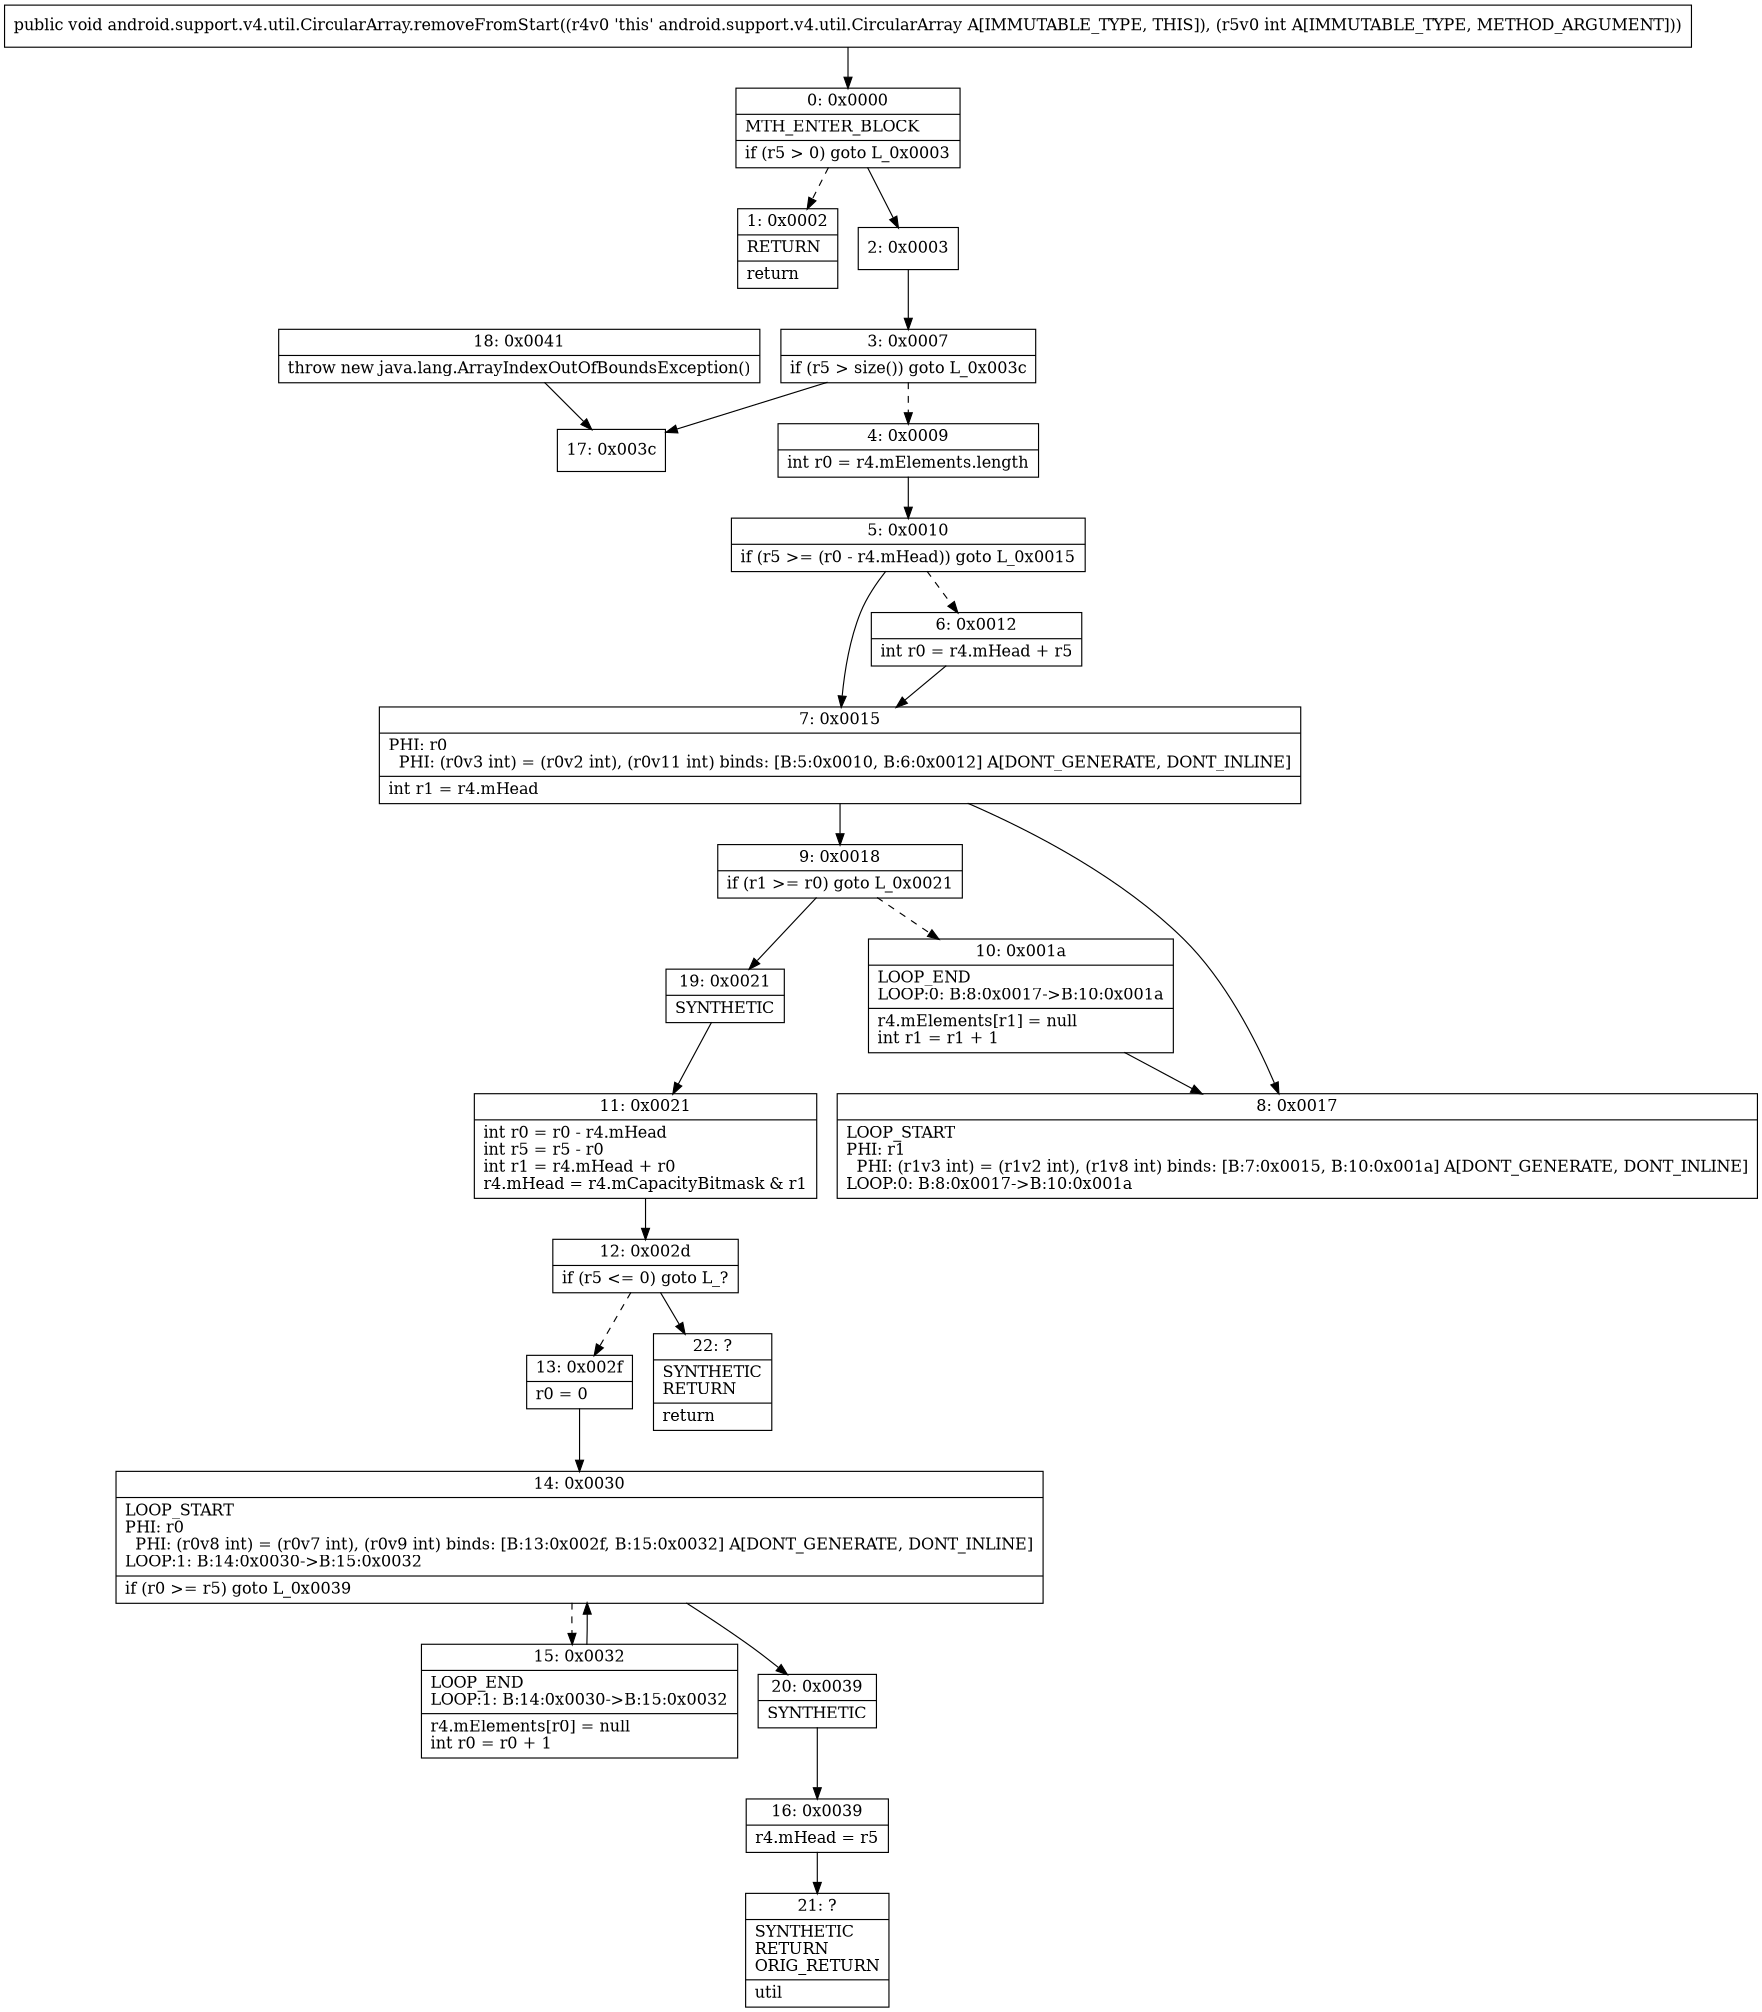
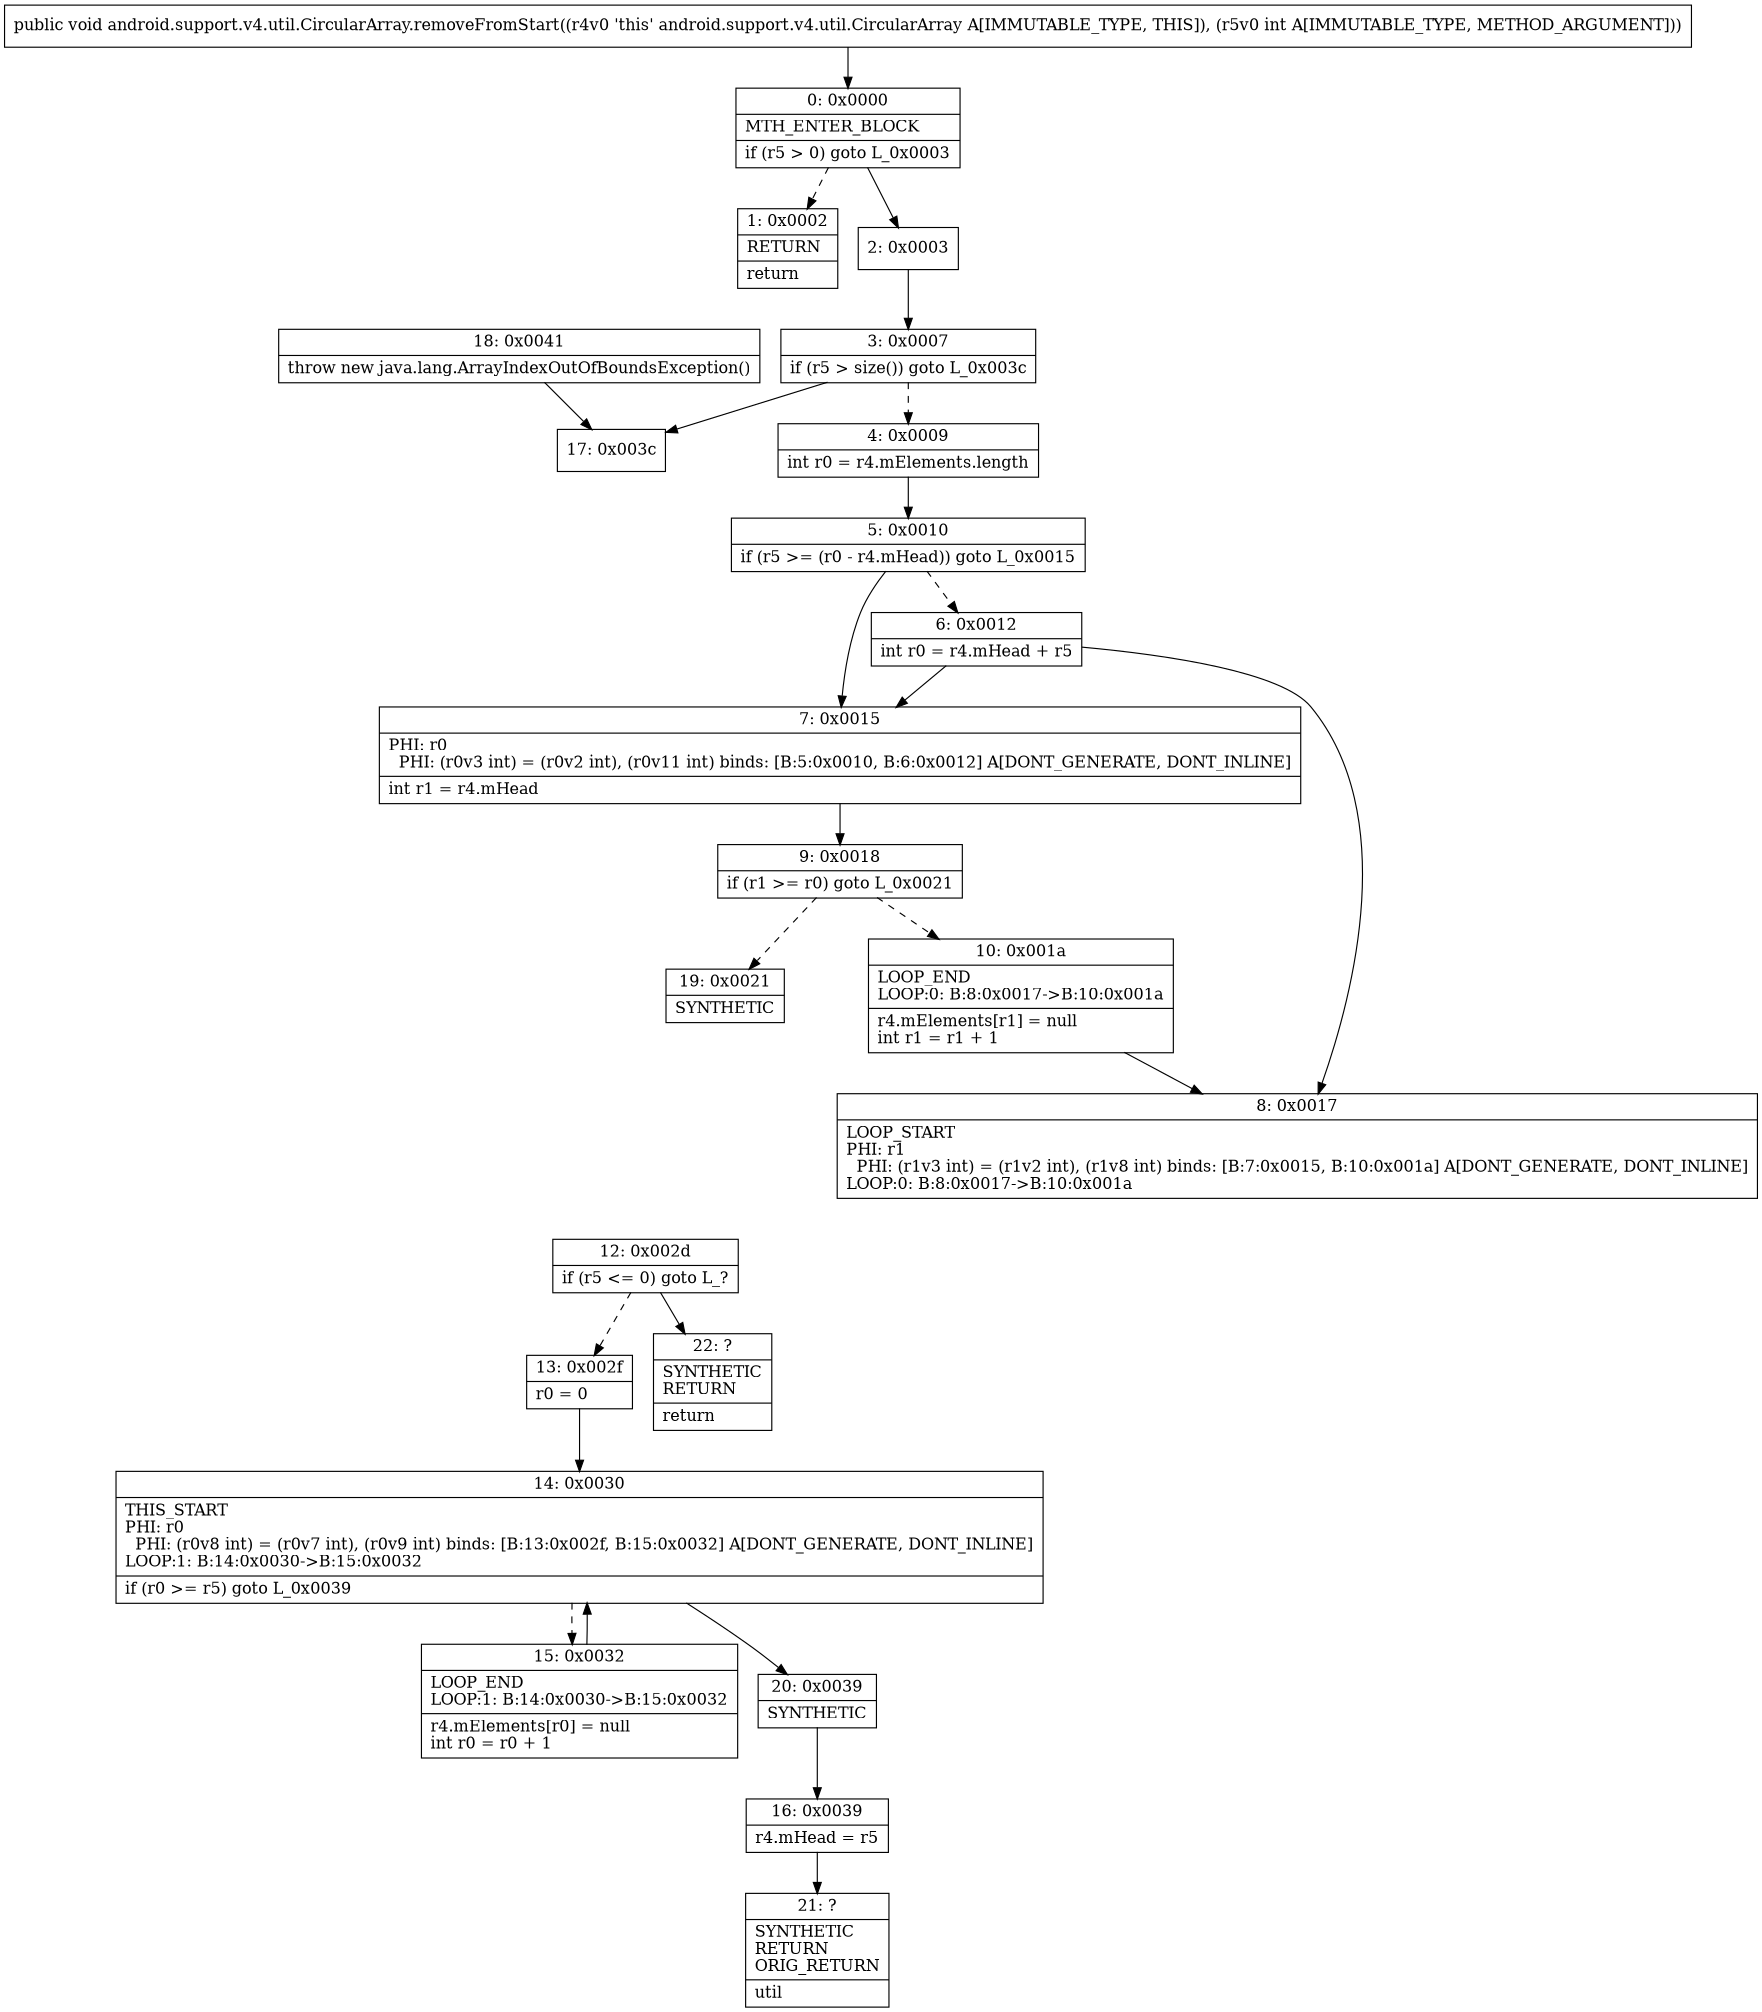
  digraph {
    node [shape=record]
    n1 [label="{0\:\ 0x0000|MTH_ENTER_BLOCK\l|if (r5 \> 0) goto L_0x0003\l}"]
    n2 [label="{1\:\ 0x0002|RETURN\l|return\l}"]
    n3 [label="{2\:\ 0x0003}"]
    n4 [label="{3\:\ 0x0007|if (r5 \> size()) goto L_0x003c\l}"]
    n5 [label="{4\:\ 0x0009|int r0 = r4.mElements.length\l}"]
    n6 [label="{17\:\ 0x003c}"]
    n7 [label="{5\:\ 0x0010|if (r5 \>= (r0 \- r4.mHead)) goto L_0x0015\l}"]
    n8 [label="{6\:\ 0x0012|int r0 = r4.mHead + r5\l}"]
    n9 [label="{7\:\ 0x0015|PHI: r0 \l  PHI: (r0v3 int) = (r0v2 int), (r0v11 int) binds: [B:5:0x0010, B:6:0x0012] A[DONT_GENERATE, DONT_INLINE]\l|int r1 = r4.mHead\l}"]
    n10 [label="{8\:\ 0x0017|LOOP_START\lPHI: r1 \l  PHI: (r1v3 int) = (r1v2 int), (r1v8 int) binds: [B:7:0x0015, B:10:0x001a] A[DONT_GENERATE, DONT_INLINE]\lLOOP:0: B:8:0x0017\-\>B:10:0x001a\l}"]
    n11 [label="{9\:\ 0x0018|if (r1 \>= r0) goto L_0x0021\l}"]
    n12 [label="{10\:\ 0x001a|LOOP_END\lLOOP:0: B:8:0x0017\-\>B:10:0x001a\l|r4.mElements[r1] = null\lint r1 = r1 + 1\l}"]
    n13 [label="{19\:\ 0x0021|SYNTHETIC\l}"]
-   n14 [label="{11\:\ 0x0021|int r0 = r0 \- r4.mHead\lint r5 = r5 \- r0\lint r1 = r4.mHead + r0\lr4.mHead = r4.mCapacityBitmask & r1\l}"]
    n15 [label="{12\:\ 0x002d|if (r5 \<= 0) goto L_?\l}"]
    n16 [label="{13\:\ 0x002f|r0 = 0\l}"]
    n17 [label="{22\:\ ?|SYNTHETIC\lRETURN\l|return\l}"]
-   n18 [label="{14\:\ 0x0030|LOOP_START\lPHI: r0 \l  PHI: (r0v8 int) = (r0v7 int), (r0v9 int) binds: [B:13:0x002f, B:15:0x0032] A[DONT_GENERATE, DONT_INLINE]\lLOOP:1: B:14:0x0030\-\>B:15:0x0032\l|if (r0 \>= r5) goto L_0x0039\l}"]
+   n18 [label="{14\:\ 0x0030|THIS_START\lPHI: r0 \l  PHI: (r0v8 int) = (r0v7 int), (r0v9 int) binds: [B:13:0x002f, B:15:0x0032] A[DONT_GENERATE, DONT_INLINE]\lLOOP:1: B:14:0x0030\-\>B:15:0x0032\l|if (r0 \>= r5) goto L_0x0039\l}"]
    n19 [label="{15\:\ 0x0032|LOOP_END\lLOOP:1: B:14:0x0030\-\>B:15:0x0032\l|r4.mElements[r0] = null\lint r0 = r0 + 1\l}"]
    n20 [label="{20\:\ 0x0039|SYNTHETIC\l}"]
    n21 [label="{16\:\ 0x0039|r4.mHead = r5\l}"]
    n22 [label="{21\:\ ?|SYNTHETIC\lRETURN\lORIG_RETURN\l|util\l}"]
    n23 [label="{18\:\ 0x0041|throw new java.lang.ArrayIndexOutOfBoundsException()\l}"]
    n24 [label="{public void android.support.v4.util.CircularArray.removeFromStart((r4v0 'this' android.support.v4.util.CircularArray A[IMMUTABLE_TYPE, THIS]), (r5v0 int A[IMMUTABLE_TYPE, METHOD_ARGUMENT])) }"]
    n1 -> n2 [style=dashed]
    n1 -> n3
    n3 -> n4
    n4 -> n5 [style=dashed]
    n4 -> n6
    n5 -> n7
    n7 -> n8 [style=dashed]
    n7 -> n9
    n8 -> n9
-   n9 -> n10
+   n8 -> n10
    n9 -> n11
    n11 -> n12 [style=dashed]
-   n11 -> n13
+   n11 -> n13 [style=dashed]
    n12 -> n10
-   n13 -> n14
-   n14 -> n15
    n15 -> n16 [style=dashed]
    n15 -> n17
    n16 -> n18
    n18 -> n19 [style=dashed]
    n18 -> n20
    n19 -> n18
    n20 -> n21
    n21 -> n22
    n23 -> n6
    n24 -> n1
  }
